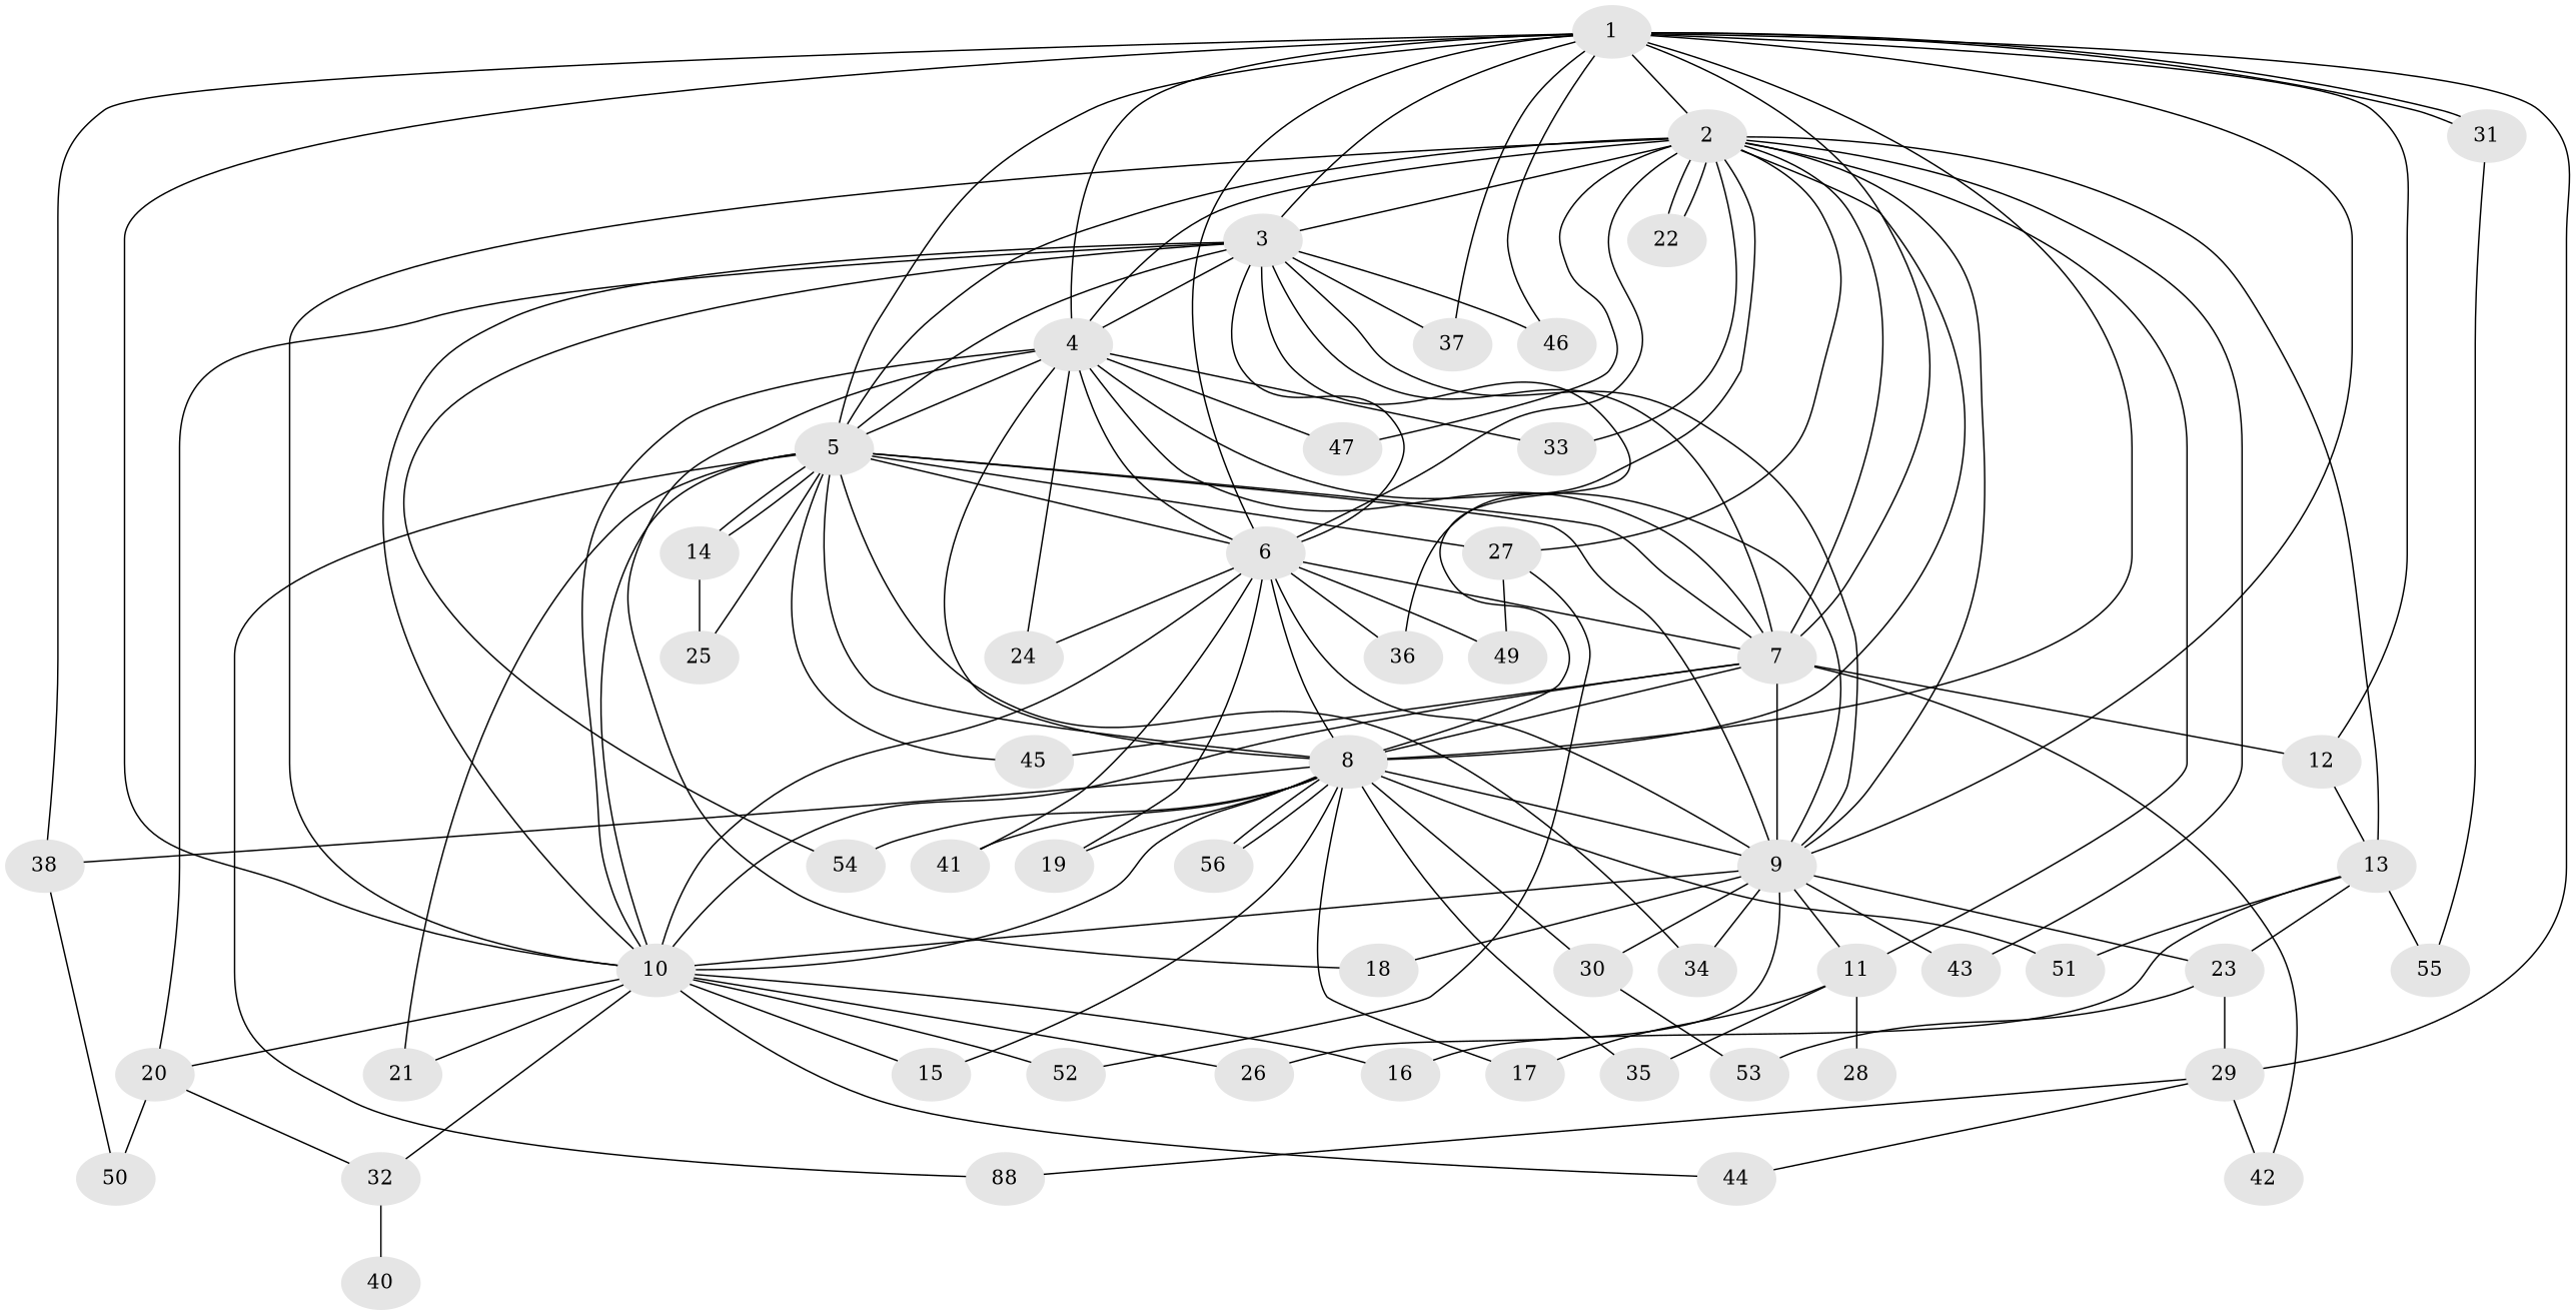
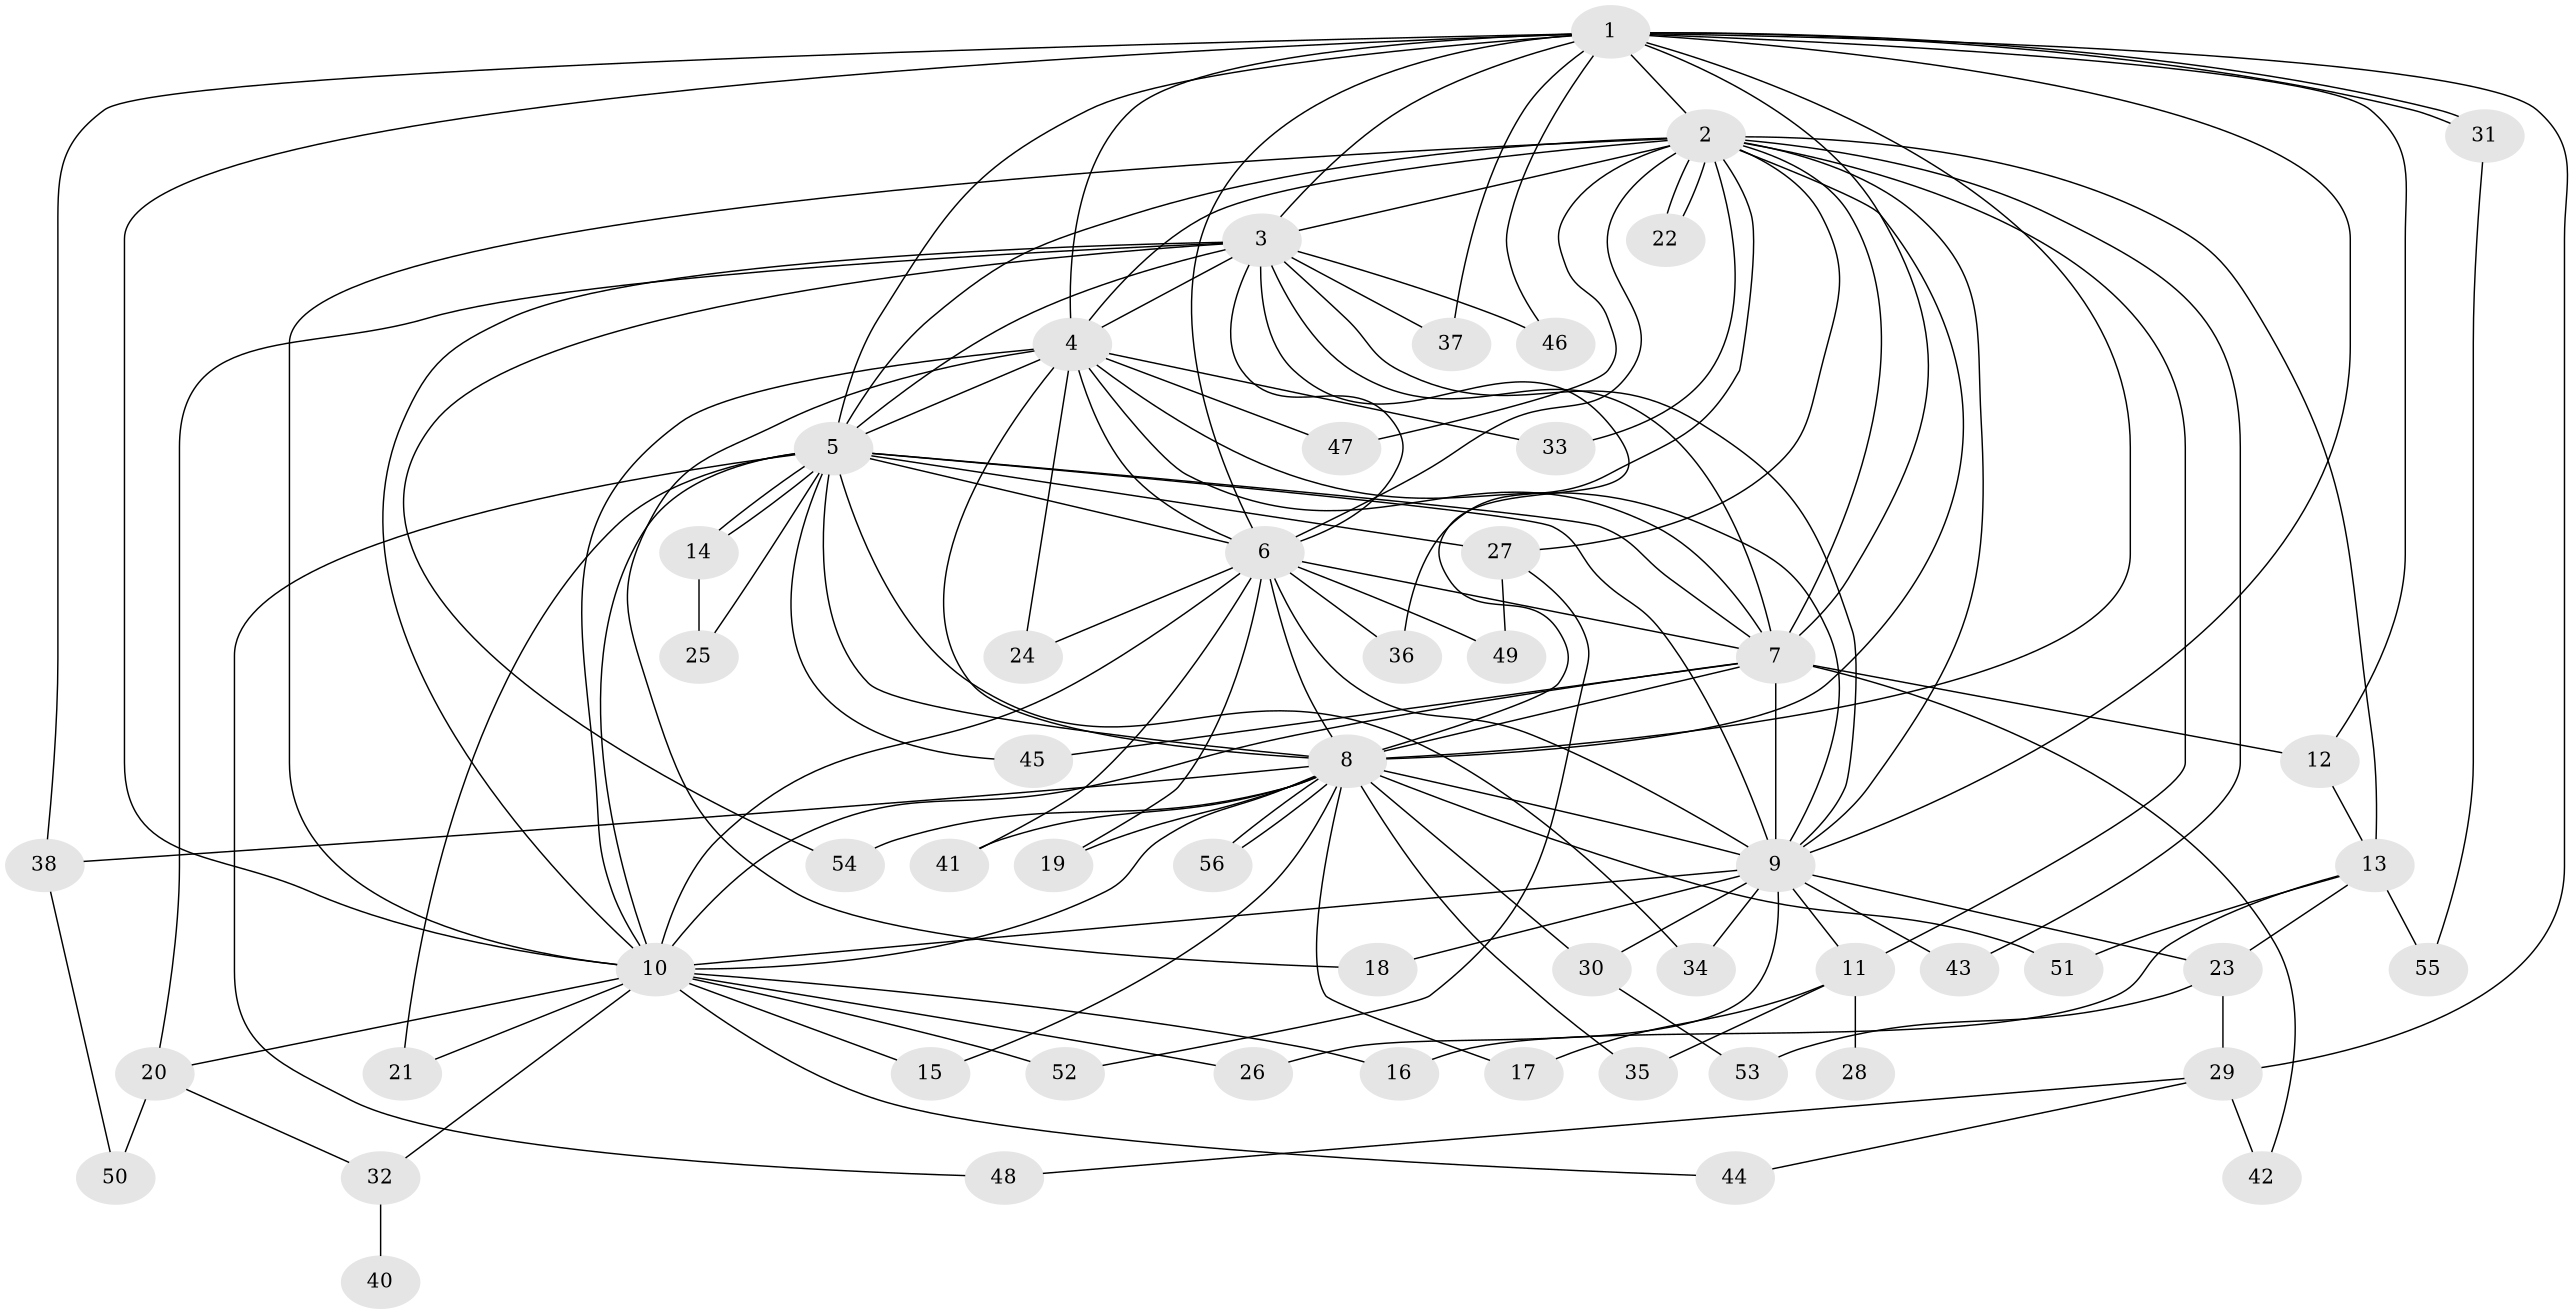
  graph {
    node [color=gray90 style=filled]
    1
    2
    3
    4
    5
    6
    7
    8
    9
    10
    12
    29
    31
    37
    38
    46
    11
    13
    22
    27
    33
    36
    43
    47
    20
    54
    18
    24
    14
    21
    25
    34
    45
-   48 [label=88]
+   48
    19
    41
    49
    42
    15
    17
    30
    35
    51
    56
    23
    26
    16
    32
    44
    52
    55
    50
    28
    53
    40
    1 -- 2
    1 -- 3
    1 -- 4
    1 -- 5
    1 -- 6
    1 -- 7
    1 -- 8
    1 -- 9
    1 -- 10
    1 -- 12
    1 -- 29
    1 -- 31
    1 -- 31
    1 -- 37
    1 -- 38
    1 -- 46
    2 -- 3
    2 -- 4
    2 -- 5
    2 -- 6
    2 -- 7
    2 -- 8
    2 -- 9
    2 -- 10
    2 -- 11
    2 -- 13
    2 -- 22
    2 -- 22
    2 -- 27
    2 -- 33
    2 -- 36
    2 -- 43
    2 -- 47
    3 -- 4
    3 -- 5
    3 -- 6
    3 -- 7
    3 -- 8
    3 -- 9
    3 -- 10
    3 -- 37
    3 -- 46
    3 -- 20
    3 -- 54
    4 -- 5
    4 -- 6
    4 -- 7
    4 -- 8
    4 -- 9
    4 -- 10
    4 -- 33
    4 -- 47
    4 -- 18
    4 -- 24
    5 -- 6
    5 -- 7
    5 -- 8
    5 -- 9
    5 -- 10
    5 -- 27
    5 -- 14
    5 -- 14
    5 -- 21
    5 -- 25
    5 -- 34
    5 -- 45
    5 -- 48
    6 -- 7
    6 -- 8
    6 -- 9
    6 -- 10
    6 -- 36
    6 -- 24
    6 -- 19
    6 -- 41
    6 -- 49
    7 -- 8
    7 -- 9
    7 -- 10
    7 -- 12
    7 -- 45
    7 -- 42
    8 -- 9
    8 -- 10
    8 -- 38
    8 -- 54
    8 -- 19
    8 -- 41
    8 -- 15
    8 -- 17
    8 -- 30
    8 -- 35
    8 -- 51
    8 -- 56
    8 -- 56
    9 -- 10
    9 -- 11
    9 -- 43
    9 -- 18
    9 -- 34
    9 -- 30
    9 -- 23
    9 -- 26
    10 -- 20
    10 -- 21
    10 -- 15
    10 -- 26
    10 -- 16
    10 -- 32
    10 -- 44
    10 -- 52
    12 -- 13
    29 -- 48
    29 -- 42
    29 -- 44
    31 -- 55
    38 -- 50
    11 -- 17
    11 -- 35
    11 -- 28
    13 -- 51
    13 -- 23
    13 -- 16
    13 -- 55
    27 -- 49
    27 -- 52
    20 -- 32
    20 -- 50
    14 -- 25
    30 -- 53
    23 -- 29
    23 -- 53
    32 -- 40
  }
